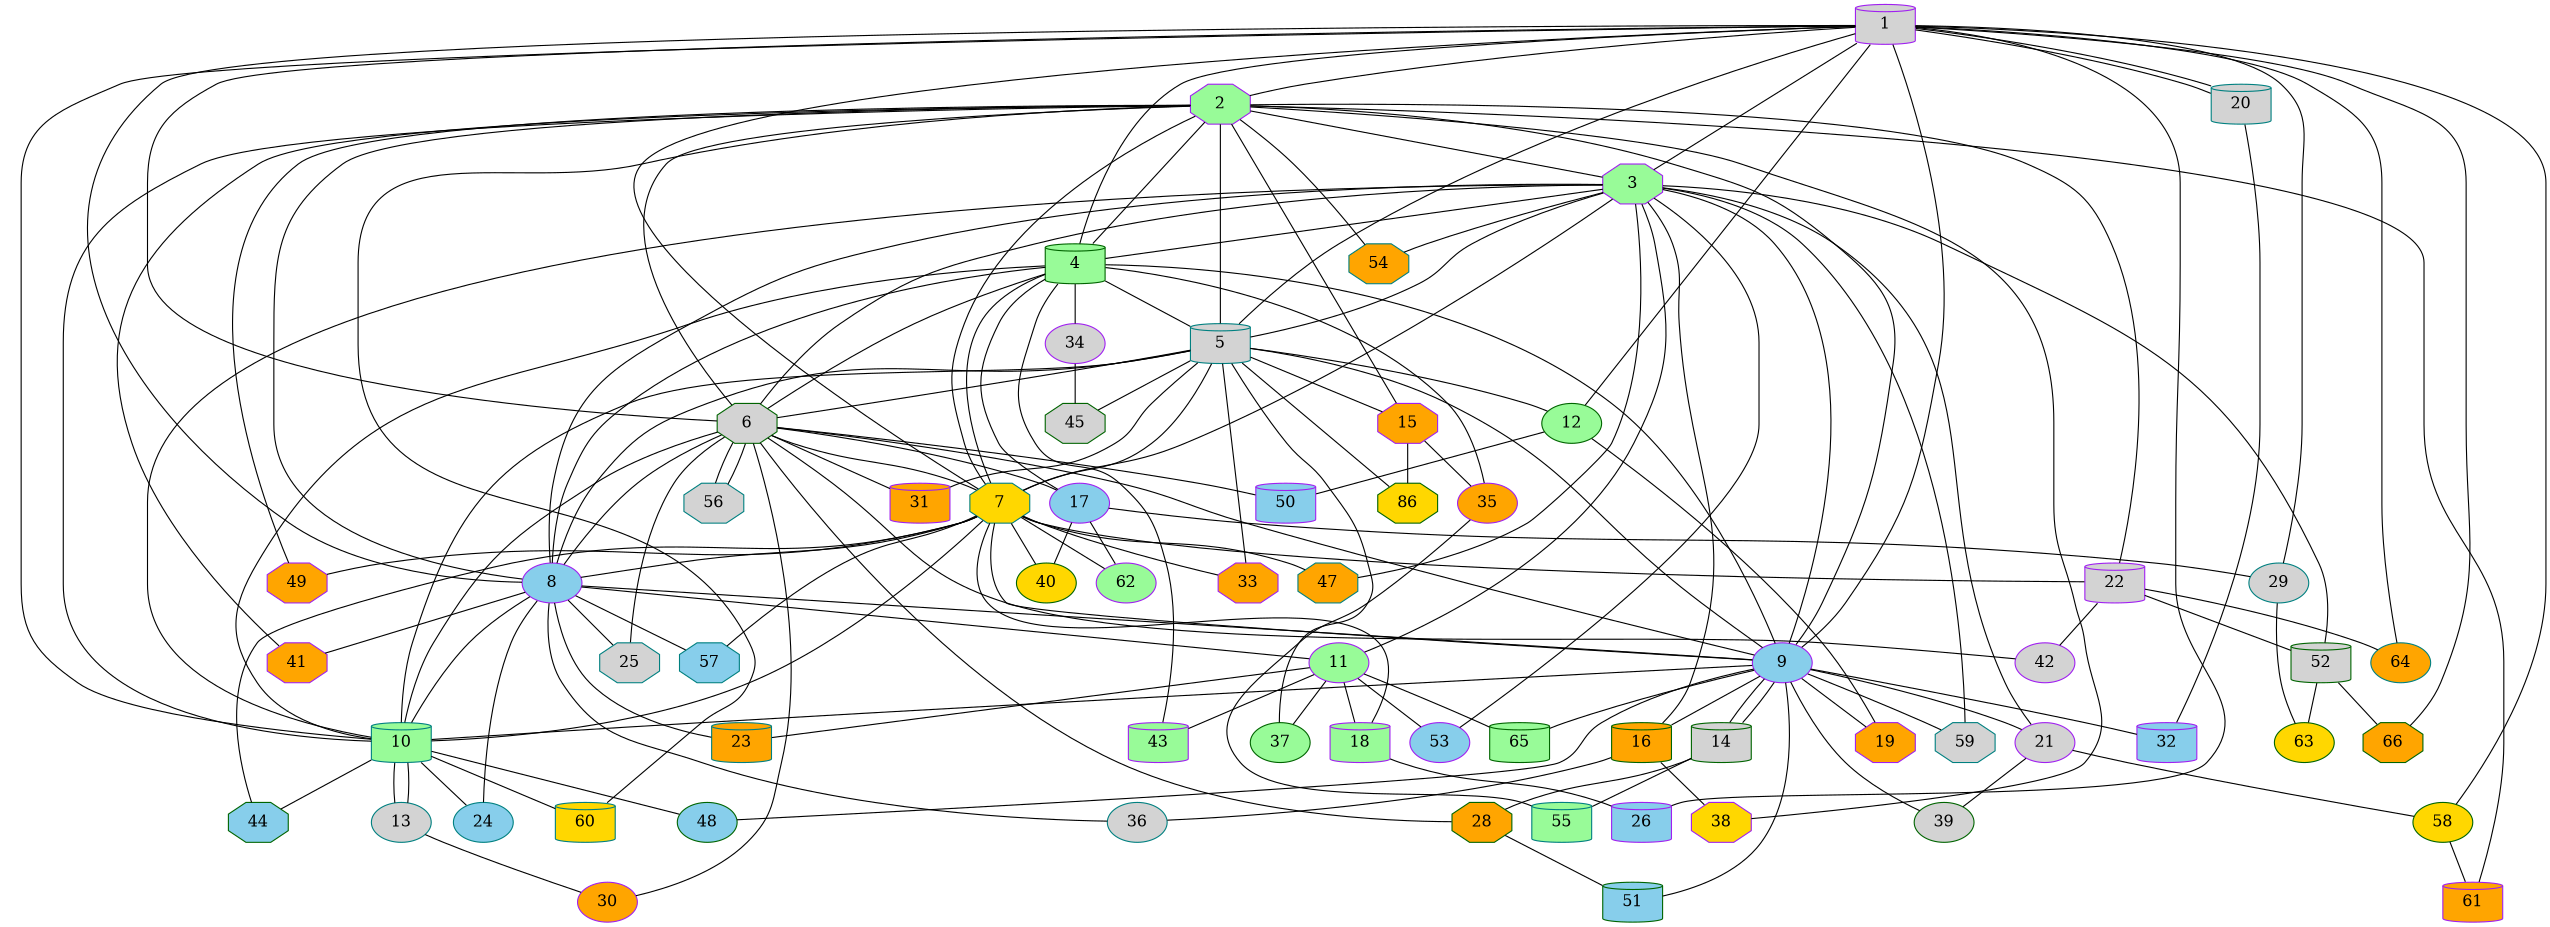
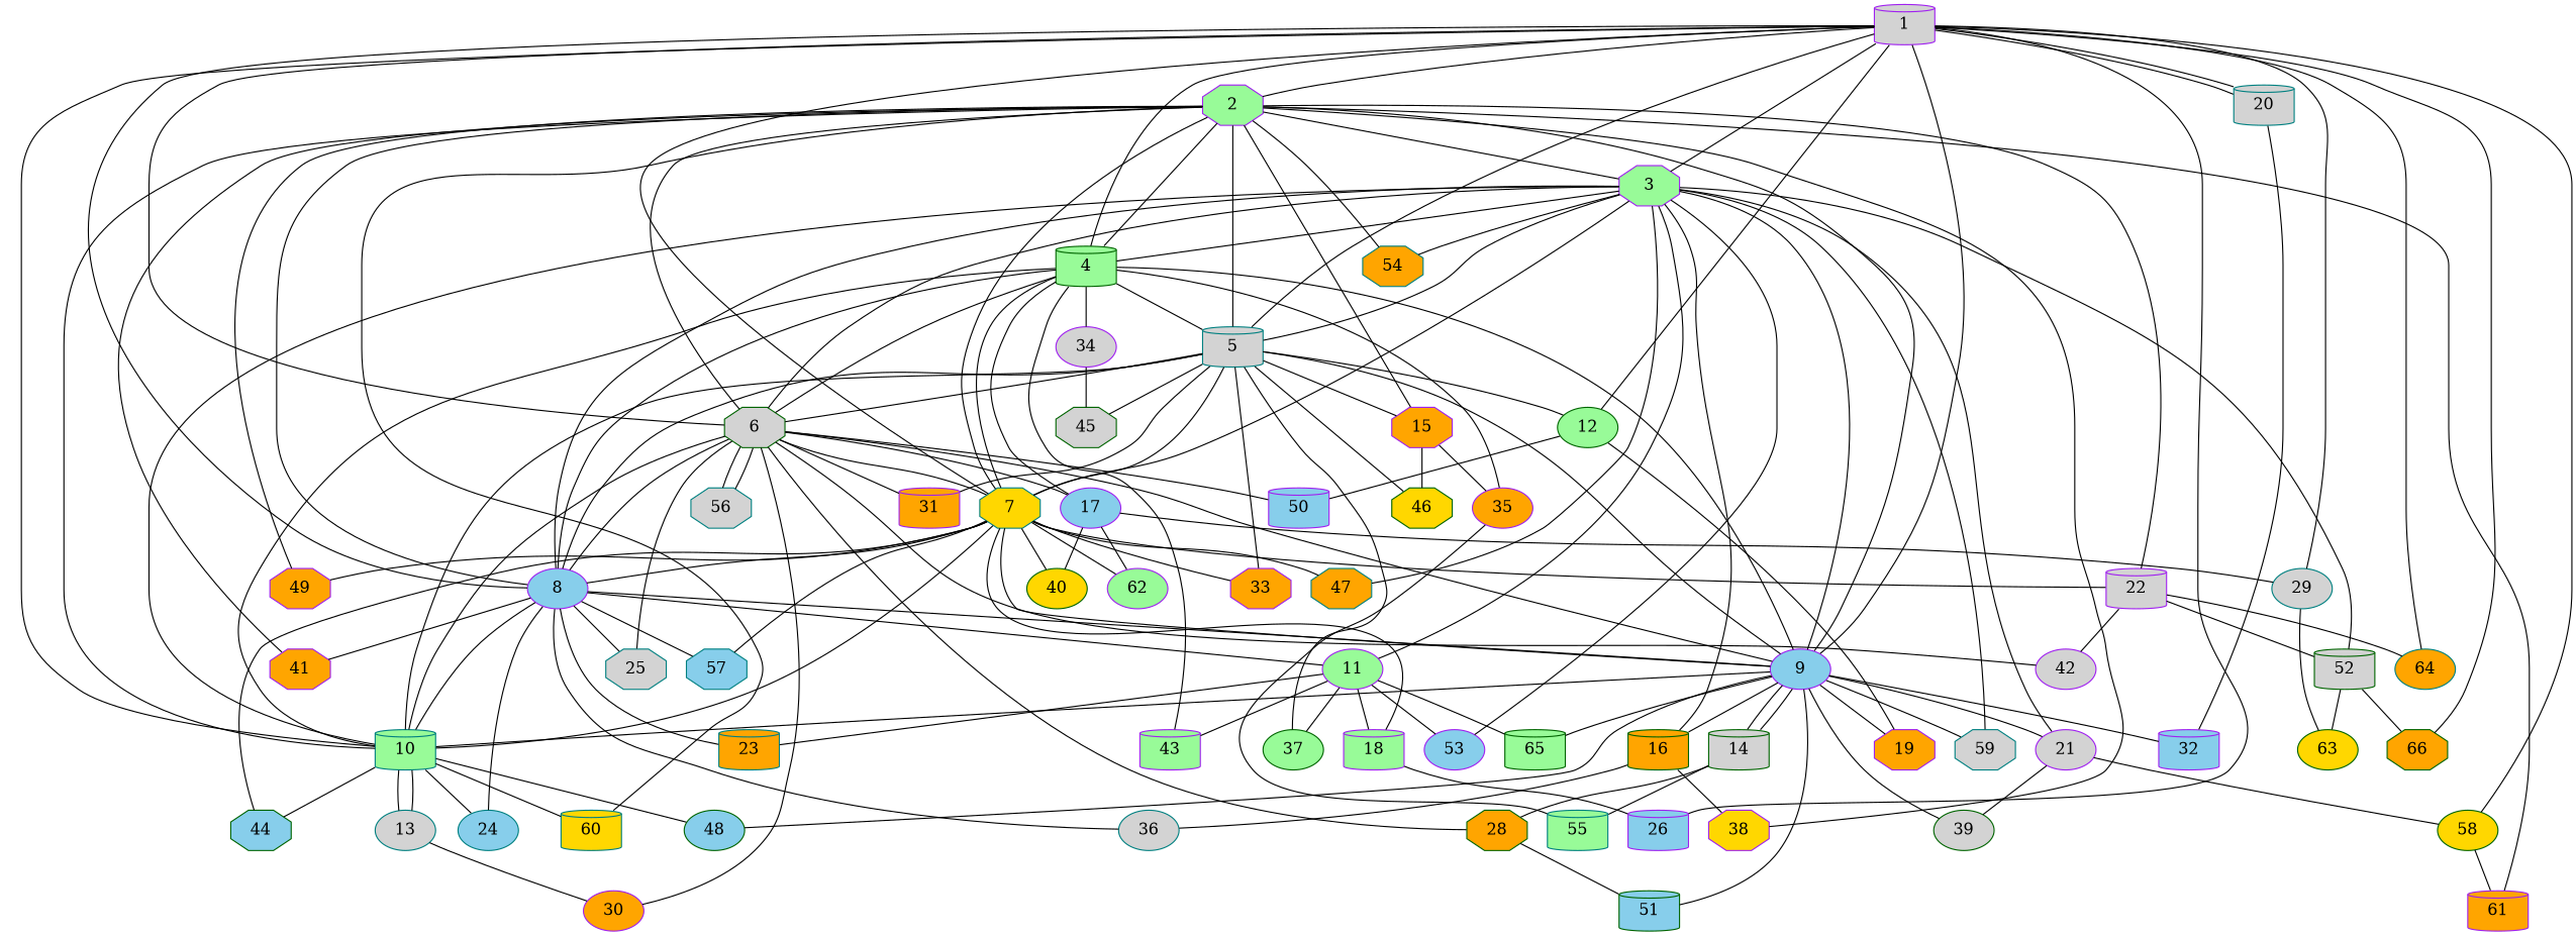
  graph {
    node [color=purple fillcolor=lightgrey shape=ellipse style=filled]
    1 [shape=cylinder]
    2 [fillcolor=palegreen shape=octagon]
    3 [fillcolor=palegreen shape=octagon]
    4 [color=darkgreen fillcolor=palegreen shape=cylinder]
    5 [color=teal shape=cylinder]
    6 [color=darkgreen shape=octagon]
    7 [color=teal fillcolor=gold shape=octagon]
    8 [fillcolor=skyblue]
    9 [fillcolor=skyblue]
    10 [color=teal fillcolor=palegreen shape=cylinder]
    12 [color=darkgreen fillcolor=palegreen]
    20 [color=teal shape=cylinder]
    29 [color=teal]
    58 [color=darkgreen fillcolor=gold]
    64 [color=teal fillcolor=orange]
    66 [color=darkgreen fillcolor=orange shape=octagon]
    26 [fillcolor=skyblue shape=cylinder]
    15 [fillcolor=orange shape=octagon]
    22 [shape=cylinder]
    38 [fillcolor=gold shape=octagon]
    41 [fillcolor=orange shape=octagon]
    49 [fillcolor=orange shape=octagon]
    54 [color=teal fillcolor=orange shape=octagon]
    60 [color=teal fillcolor=gold shape=cylinder]
    61 [fillcolor=orange shape=cylinder]
    11 [fillcolor=palegreen]
    16 [color=darkgreen fillcolor=orange shape=cylinder]
    21
    47 [color=teal fillcolor=orange shape=octagon]
    52 [color=darkgreen shape=cylinder]
    53 [fillcolor=skyblue]
    59 [color=teal shape=octagon]
    17 [fillcolor=skyblue]
    34
    35 [fillcolor=orange]
    43 [fillcolor=palegreen shape=cylinder]
    31 [fillcolor=orange shape=cylinder]
    33 [fillcolor=orange shape=octagon]
    37 [color=darkgreen fillcolor=palegreen]
    45 [color=darkgreen shape=octagon]
-   46 [color=darkgreen fillcolor=gold shape=octagon label=86]
+   46 [color=darkgreen fillcolor=gold shape=octagon]
    25 [color=teal shape=octagon]
    28 [color=darkgreen fillcolor=orange shape=octagon]
    30 [fillcolor=orange]
    42
    50 [fillcolor=skyblue shape=cylinder]
    56 [color=teal shape=octagon]
    18 [fillcolor=palegreen shape=cylinder]
    40 [color=darkgreen fillcolor=gold]
    44 [color=darkgreen fillcolor=skyblue shape=octagon]
    57 [color=teal fillcolor=skyblue shape=octagon]
    62 [fillcolor=palegreen]
    23 [color=teal fillcolor=orange shape=cylinder]
    24 [color=teal fillcolor=skyblue]
    36 [color=teal]
    14 [color=darkgreen shape=cylinder]
    19 [fillcolor=orange shape=octagon]
    32 [fillcolor=skyblue shape=cylinder]
    39 [color=darkgreen]
    48 [color=darkgreen fillcolor=skyblue]
    51 [color=darkgreen fillcolor=skyblue shape=cylinder]
    65 [color=darkgreen fillcolor=palegreen shape=cylinder]
    13 [color=teal]
    63 [color=darkgreen fillcolor=gold]
    55 [color=teal fillcolor=palegreen shape=cylinder]
    1 -- 2
    1 -- 3
    1 -- 4
    1 -- 5
    1 -- 6
    1 -- 7
    1 -- 8
    1 -- 9
    1 -- 10
    1 -- 12
    1 -- 20
    1 -- 20
    1 -- 29
    1 -- 58
    1 -- 64
    1 -- 66
    1 -- 26
    2 -- 3
    2 -- 4
    2 -- 5
    2 -- 6
    2 -- 7
    2 -- 8
    2 -- 9
    2 -- 10
    2 -- 15
    2 -- 22
    2 -- 38
    2 -- 41
    2 -- 49
    2 -- 54
    2 -- 60
    2 -- 61
    3 -- 4
    3 -- 5
    3 -- 6
    3 -- 7
    3 -- 8
    3 -- 9
    3 -- 10
    3 -- 54
    3 -- 11
    3 -- 16
    3 -- 21
    3 -- 47
    3 -- 52
    3 -- 53
    3 -- 59
    4 -- 5
    4 -- 6
    4 -- 7
    4 -- 8
    4 -- 9
    4 -- 10
    4 -- 17
    4 -- 34
    4 -- 35
    4 -- 43
    5 -- 6
    5 -- 7
    5 -- 8
    5 -- 9
    5 -- 10
    5 -- 12
    5 -- 15
    5 -- 31
    5 -- 33
    5 -- 37
    5 -- 45
    5 -- 46
    6 -- 7
    6 -- 8
    6 -- 9
    6 -- 10
    6 -- 17
    6 -- 31
    6 -- 25
    6 -- 28
    6 -- 30
    6 -- 42
    6 -- 50
    6 -- 56
    6 -- 56
    7 -- 8
    7 -- 9
    7 -- 10
    7 -- 22
    7 -- 49
    7 -- 47
    7 -- 33
    7 -- 18
    7 -- 40
    7 -- 44
    7 -- 57
    7 -- 62
    8 -- 9
    8 -- 10
    8 -- 41
    8 -- 11
    8 -- 25
    8 -- 57
    8 -- 23
    8 -- 24
    8 -- 36
    9 -- 10
    9 -- 16
    9 -- 21
    9 -- 59
    9 -- 14
    9 -- 14
    9 -- 19
    9 -- 32
    9 -- 39
    9 -- 48
    9 -- 51
    9 -- 65
    10 -- 60
    10 -- 44
    10 -- 24
    10 -- 48
    10 -- 13
    10 -- 13
    12 -- 50
    12 -- 19
    20 -- 32
    29 -- 63
    58 -- 61
    15 -- 35
    15 -- 46
    22 -- 64
    22 -- 52
    22 -- 42
    11 -- 53
    11 -- 43
    11 -- 37
    11 -- 18
    11 -- 23
    11 -- 65
    16 -- 38
    16 -- 36
    21 -- 58
    21 -- 39
    52 -- 66
    52 -- 63
    17 -- 29
    17 -- 40
    17 -- 62
    34 -- 45
    35 -- 55
    28 -- 51
    18 -- 26
    14 -- 28
    14 -- 55
    13 -- 30
  }
